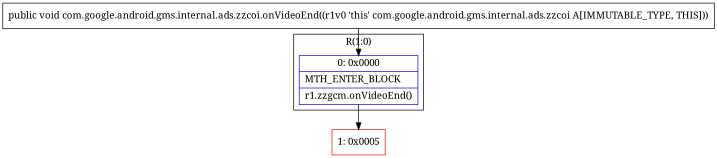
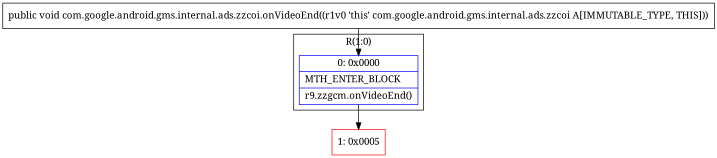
  digraph {
    fontname="Noto Serif"
    node [shape=record fontname="Noto Serif"]
    edge [fontname="Noto Serif"]
-   n1 [color=blue label="{0\:\ 0x0000|MTH_ENTER_BLOCK\l|r1.zzgcm.onVideoEnd()\l}"]
+   n1 [color=blue label="{0\:\ 0x0000|MTH_ENTER_BLOCK\l|r9.zzgcm.onVideoEnd()\l}"]
    n2 [color=red label="{1\:\ 0x0005}"]
    n3 [label="{public void com.google.android.gms.internal.ads.zzcoi.onVideoEnd((r1v0 'this' com.google.android.gms.internal.ads.zzcoi A[IMMUTABLE_TYPE, THIS])) }"]
    subgraph cluster_1 {
      label="R(1:0)"
      n1
    }
    n1 -> n2
    n3 -> n1
  }
